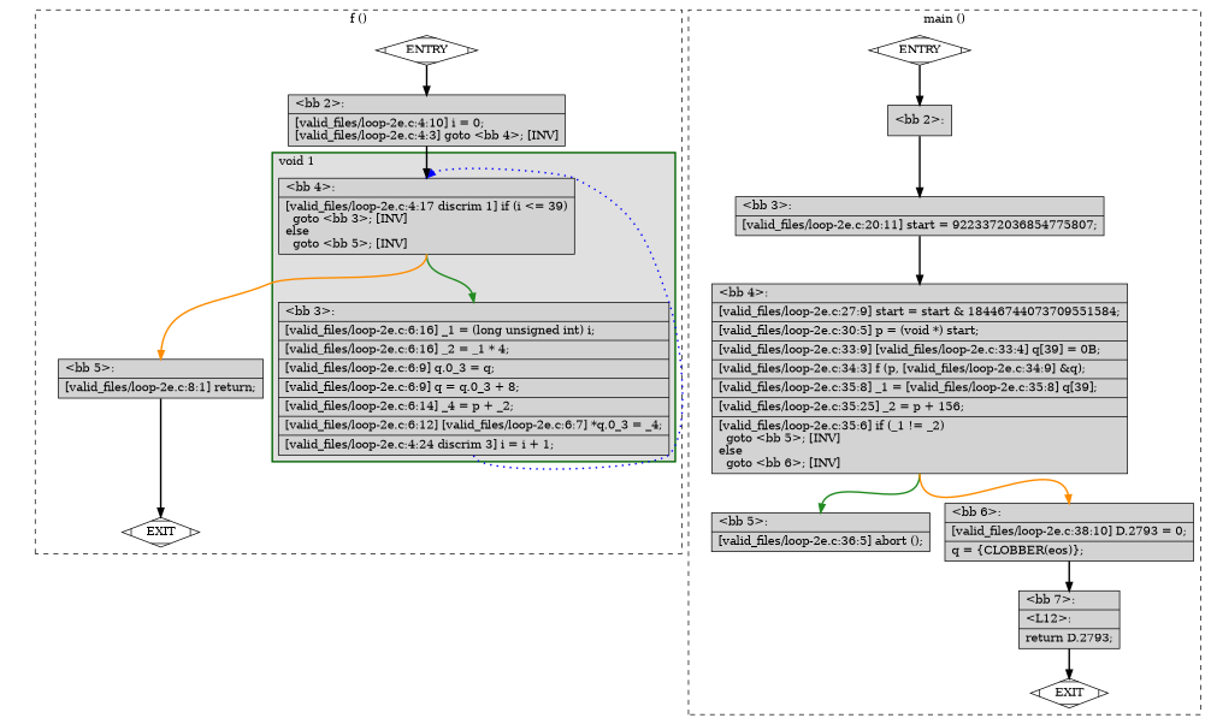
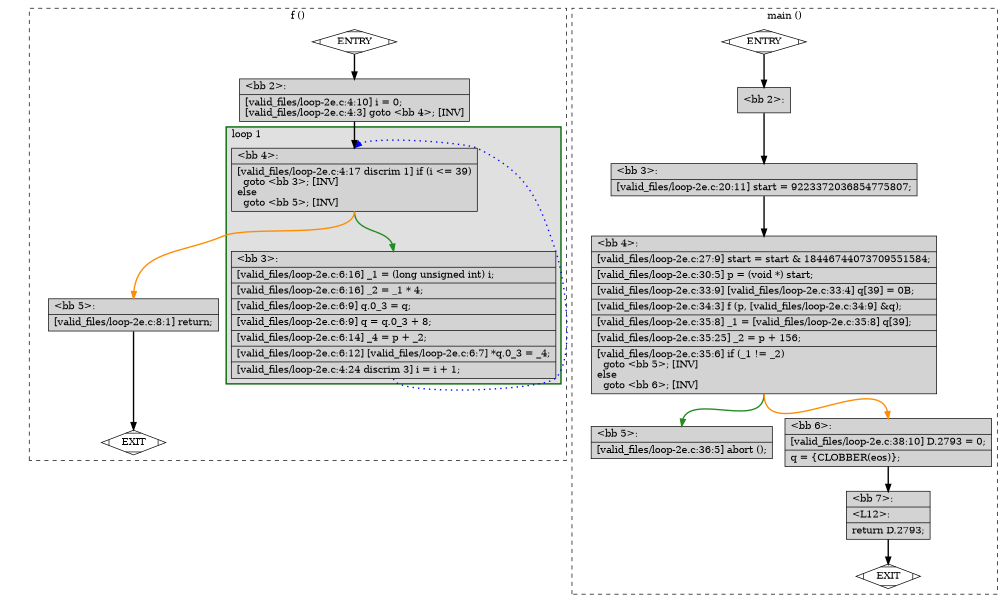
  digraph {
    node [fillcolor=lightgrey shape=record style=filled]
    edge [color=black constraint=true headport=n style="solid,bold" tailport=s weight=10]
    n1 [label="{\<bb\ 4\>:\l|[valid_files/loop-2e.c:4:17\ discrim\ 1]\ if\ (i\ \<=\ 39)\l\ \ goto\ \<bb\ 3\>;\ [INV]\lelse\l\ \ goto\ \<bb\ 5\>;\ [INV]\l}"]
    n2 [label="{\<bb\ 3\>:\l|[valid_files/loop-2e.c:6:16]\ _1\ =\ (long\ unsigned\ int)\ i;\l|[valid_files/loop-2e.c:6:16]\ _2\ =\ _1\ *\ 4;\l|[valid_files/loop-2e.c:6:9]\ q.0_3\ =\ q;\l|[valid_files/loop-2e.c:6:9]\ q\ =\ q.0_3\ +\ 8;\l|[valid_files/loop-2e.c:6:14]\ _4\ =\ p\ +\ _2;\l|[valid_files/loop-2e.c:6:12]\ [valid_files/loop-2e.c:6:7]\ *q.0_3\ =\ _4;\l|[valid_files/loop-2e.c:4:24\ discrim\ 3]\ i\ =\ i\ +\ 1;\l}"]
    n3 [label="{\<bb\ 5\>:\l|[valid_files/loop-2e.c:8:1]\ return;\l}"]
    n4 [fillcolor=white label=ENTRY shape=Mdiamond]
    n5 [fillcolor=white label=EXIT shape=Mdiamond]
    n6 [label="{\<bb\ 2\>:\l|[valid_files/loop-2e.c:4:10]\ i\ =\ 0;\l[valid_files/loop-2e.c:4:3]\ goto\ \<bb\ 4\>;\ [INV]\l}"]
    n7 [fillcolor=white label=ENTRY shape=Mdiamond]
    n8 [fillcolor=white label=EXIT shape=Mdiamond]
    n9 [label="{\<bb\ 2\>:\l}"]
    n10 [label="{\<bb\ 3\>:\l|[valid_files/loop-2e.c:20:11]\ start\ =\ 9223372036854775807;\l}"]
    n11 [label="{\<bb\ 4\>:\l|[valid_files/loop-2e.c:27:9]\ start\ =\ start\ &\ 18446744073709551584;\l|[valid_files/loop-2e.c:30:5]\ p\ =\ (void\ *)\ start;\l|[valid_files/loop-2e.c:33:9]\ [valid_files/loop-2e.c:33:4]\ q[39]\ =\ 0B;\l|[valid_files/loop-2e.c:34:3]\ f\ (p,\ [valid_files/loop-2e.c:34:9]\ &q);\l|[valid_files/loop-2e.c:35:8]\ _1\ =\ [valid_files/loop-2e.c:35:8]\ q[39];\l|[valid_files/loop-2e.c:35:25]\ _2\ =\ p\ +\ 156;\l|[valid_files/loop-2e.c:35:6]\ if\ (_1\ !=\ _2)\l\ \ goto\ \<bb\ 5\>;\ [INV]\lelse\l\ \ goto\ \<bb\ 6\>;\ [INV]\l}"]
    n12 [label="{\<bb\ 5\>:\l|[valid_files/loop-2e.c:36:5]\ abort\ ();\l}"]
    n13 [label="{\<bb\ 6\>:\l|[valid_files/loop-2e.c:38:10]\ D.2793\ =\ 0;\l|q\ =\ \{CLOBBER(eos)\};\l}"]
    n14 [label="{\<bb\ 7\>:\l|\<L12\>:\l|return\ D.2793;\l}"]
    subgraph cluster_1 {
      color=black
      label="f ()"
      style=dashed
      n3
      n4
      n5
      n6
      subgraph cluster_2 {
        color=darkgreen
        fillcolor=grey88
-       label="void 1"
+       label="loop 1"
        labeljust=l
        penwidth=2
        style=filled
        n1
        n2
      }
    }
    subgraph cluster_3 {
      color=black
      label="main ()"
      style=dashed
      n7
      n8
      n9
      n10
      n11
      n12
      n13
      n14
    }
    n1 -> n2 [color=forestgreen]
    n1 -> n3 [color=darkorange]
    n2 -> n1 [color=blue constraint=false style="dotted,bold"]
    n3 -> n5
    n4 -> n5 [style=invis color="" weight=""]
    n4 -> n6 [weight=100]
    n6 -> n1 [weight=100]
    n7 -> n8 [style=invis color="" weight=""]
    n7 -> n9 [weight=100]
    n9 -> n10 [weight=100]
    n10 -> n11 [weight=100]
    n11 -> n12 [color=forestgreen]
    n11 -> n13 [color=darkorange]
    n13 -> n14 [weight=100]
    n14 -> n8
  }
